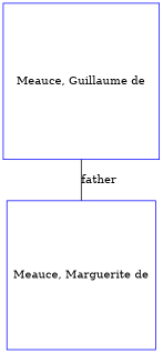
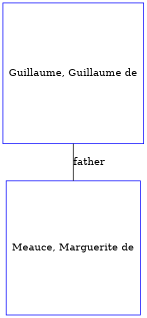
  digraph {
    node [color=blue regular=1 shape=box]
-   n1 [label="Meauce, Guillaume de"]
+   n1 [label="Guillaume, Guillaume de"]
    n2 [label="Meauce, Marguerite de"]
    n1 -> n2 [arrowsize=0.0 dir=none label=father]
  }
